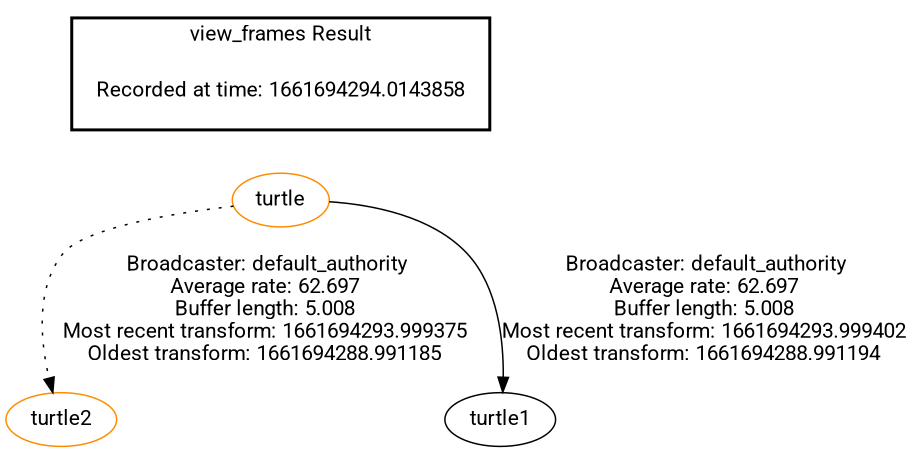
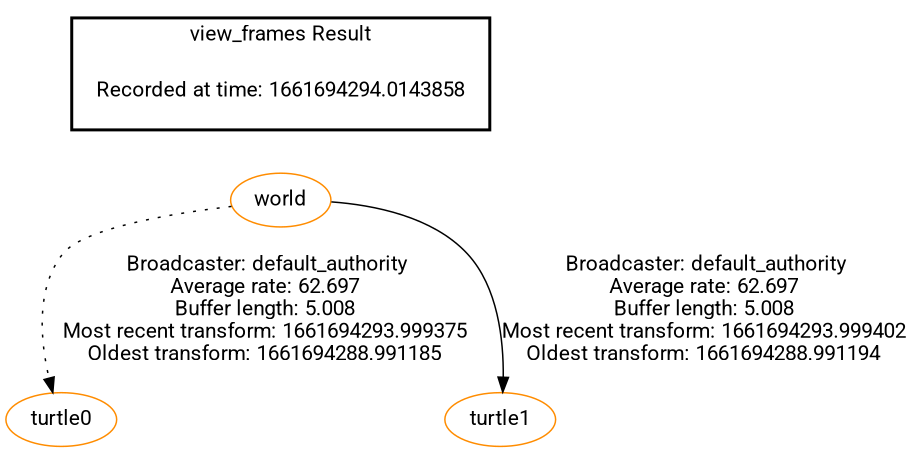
  digraph {
    fontname=Roboto
    node [color=black fontname=Roboto]
    edge [fontname=Roboto]
    n1 [label="Recorded at time: 1661694294.0143858" shape=plaintext]
-   world [color=darkorange label=turtle]
-   turtle2 [color=darkorange]
-   turtle1
+   world [color=darkorange]
+   turtle2 [color=darkorange label=turtle0]
+   turtle1 [color=darkorange]
    subgraph cluster_1 {
      color=black
      label="view_frames Result"
      style=bold
      n1
    }
    n1 -> world [style=invis]
    world -> turtle2 [label=" Broadcaster: default_authority\nAverage rate: 62.697\nBuffer length: 5.008\nMost recent transform: 1661694293.999375\nOldest transform: 1661694288.991185\n" style=dotted]
    world -> turtle1 [label=" Broadcaster: default_authority\nAverage rate: 62.697\nBuffer length: 5.008\nMost recent transform: 1661694293.999402\nOldest transform: 1661694288.991194\n" style=solid]
  }
